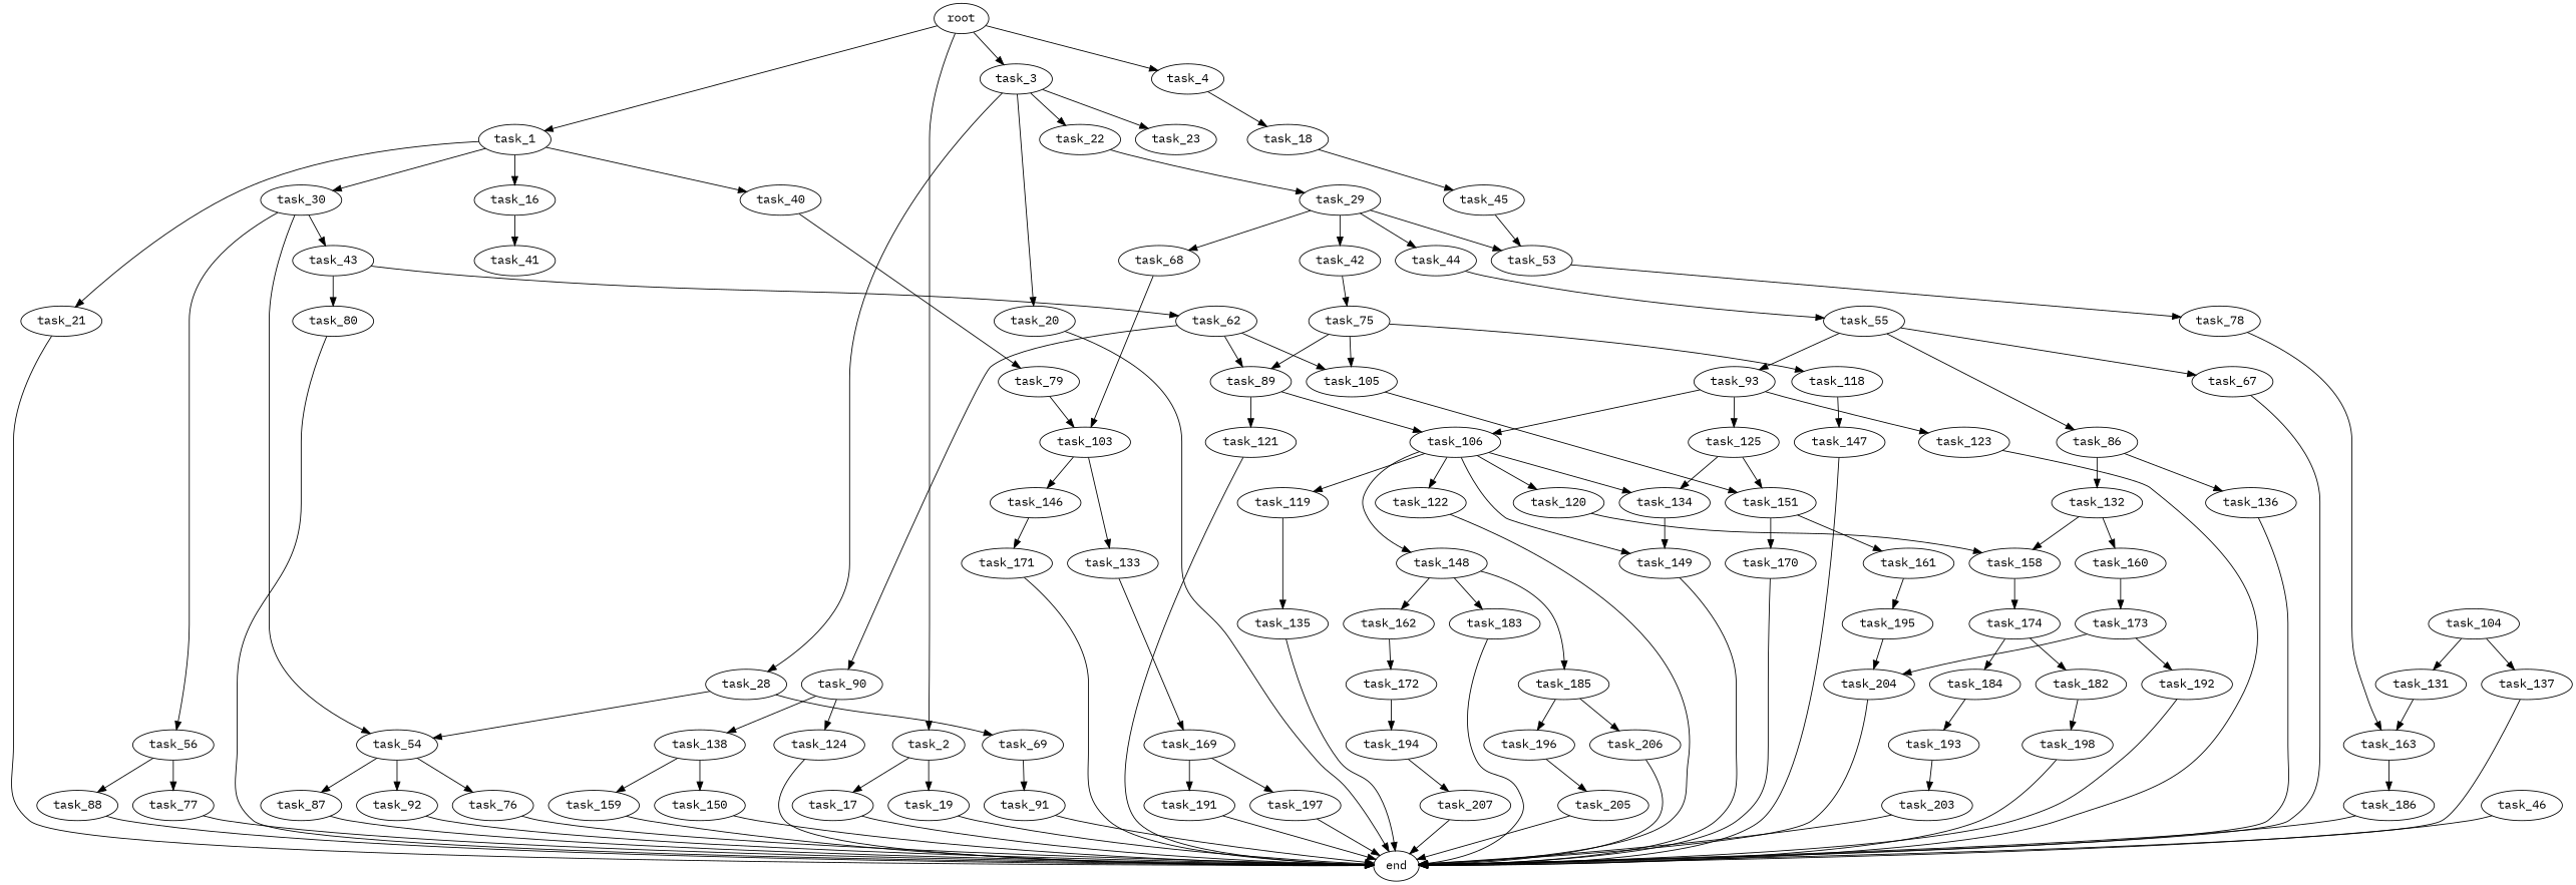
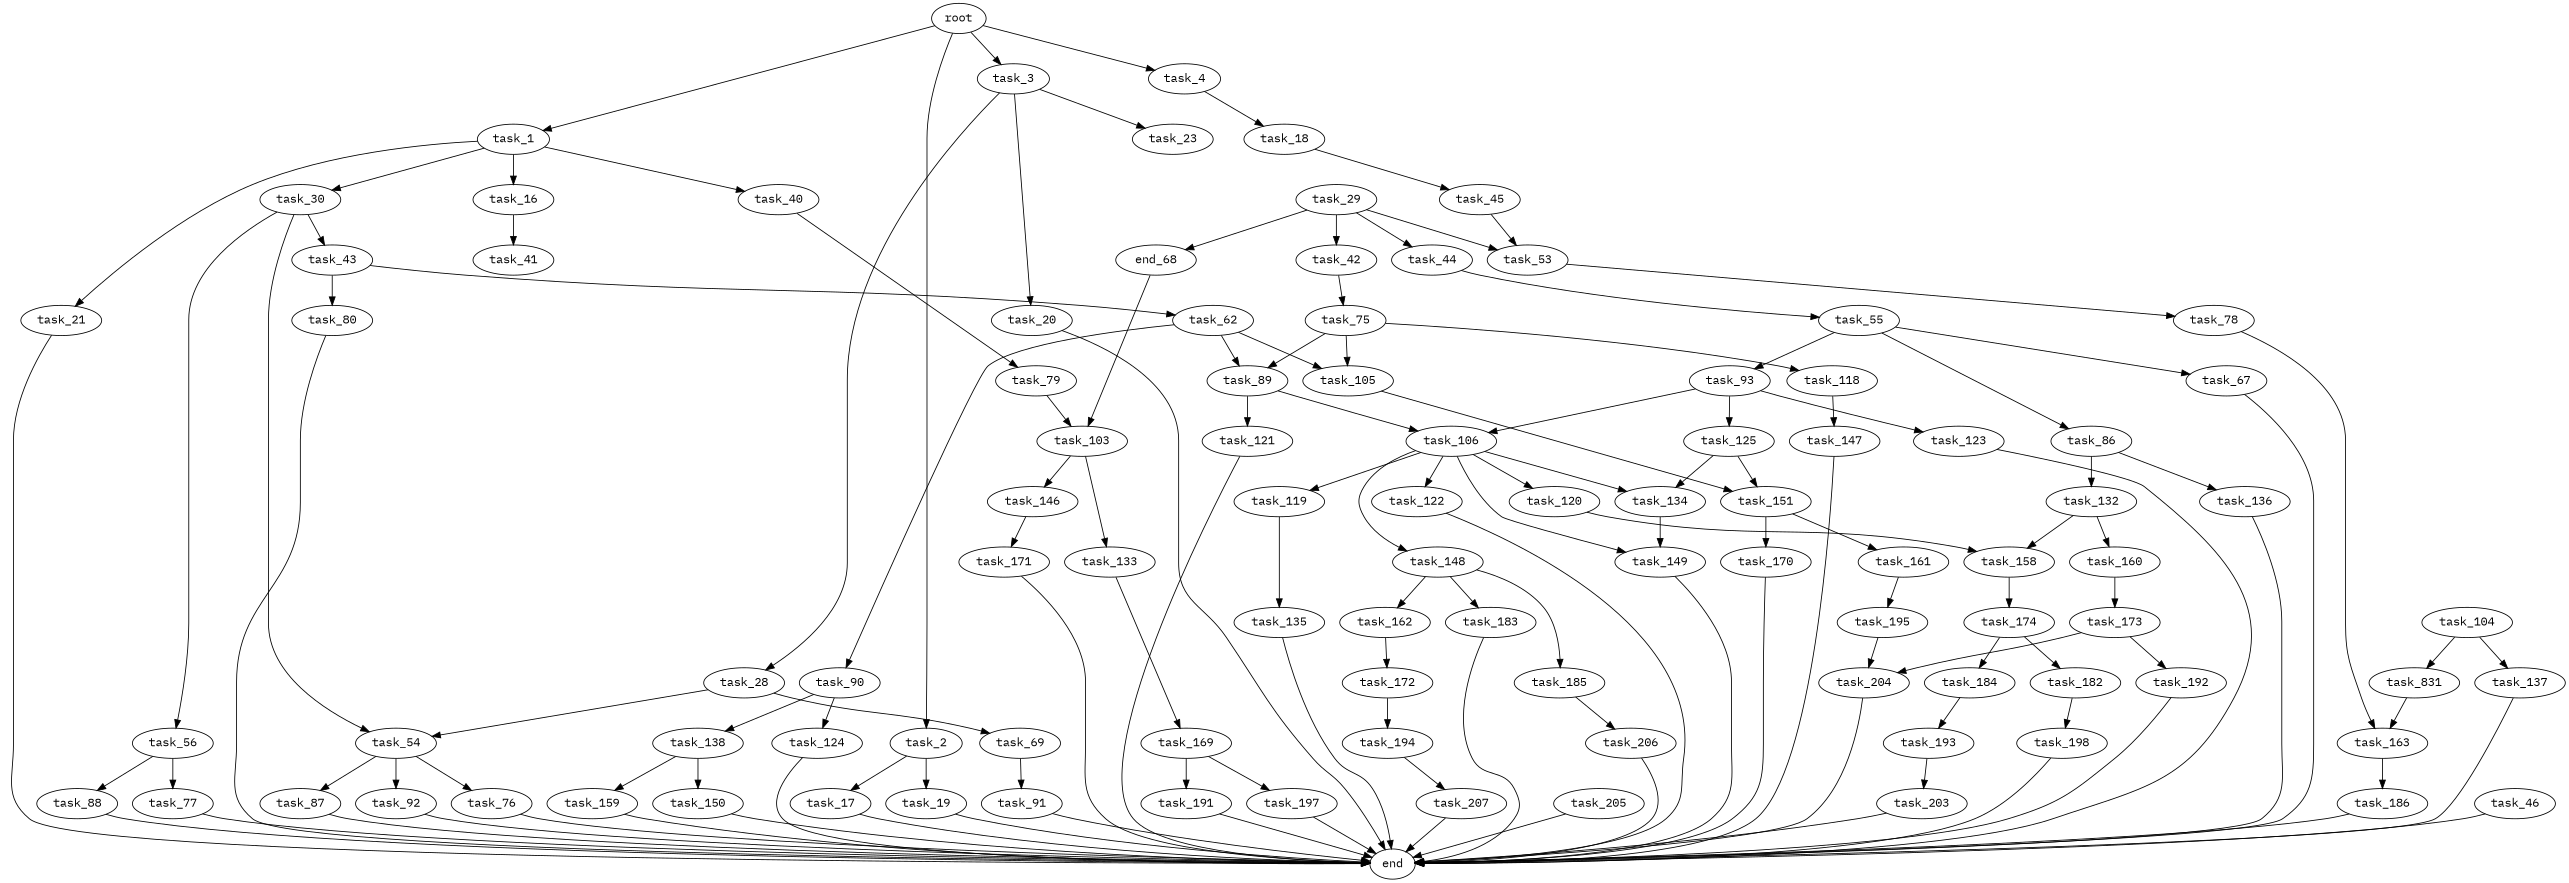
  digraph {
    fontname="IBM Plex Mono"
    node [fontname="IBM Plex Mono"]
    edge [fontname="IBM Plex Mono"]
    root
    task_1
    task_2
    task_3
    task_4
    task_16
    task_21
    task_30
    task_40
    task_17
    task_19
    task_20
-   task_22
    task_23
    task_28
    task_18
    task_41
    end
    task_54
    task_43
    task_56
    task_79
    task_29
    task_69
    task_45
    task_76
    task_87
    task_92
    n29 [label=task_62]
    task_80
    task_77
    task_88
    task_103
    task_53
    task_42
    task_44
-   task_68
+   task_68 [label=end_68]
    task_46
    task_91
    task_78
    task_75
    task_55
    task_89
    task_105
    task_118
    task_67
    task_86
    task_93
    task_163
    task_133
    task_146
    task_90
    task_106
    task_121
    task_151
    task_147
    task_124
    task_138
    task_132
    task_136
    task_123
    task_125
    task_104
-   task_131
+   task_131 [label=task_831]
    task_137
    task_158
    task_160
    task_119
    task_120
    task_122
    task_134
    task_148
    task_149
    task_150
    task_159
    task_161
    task_170
    task_169
    task_171
    task_174
    task_173
    task_135
    task_162
    task_183
    task_185
    task_191
    task_197
    task_186
    task_195
    task_172
-   task_196
    task_206
    task_182
    task_184
    task_192
    task_204
    task_194
    task_205
    task_198
    task_193
    task_207
    task_203
    root -> task_1
    root -> task_2
    root -> task_3
    root -> task_4
    task_1 -> task_16
    task_1 -> task_21
    task_1 -> task_30
    task_1 -> task_40
    task_2 -> task_17
    task_2 -> task_19
    task_3 -> task_20
-   task_3 -> task_22
    task_3 -> task_23
    task_3 -> task_28
    task_4 -> task_18
    task_16 -> task_41
    task_21 -> end
    task_30 -> task_54
    task_30 -> task_43
    task_30 -> task_56
    task_40 -> task_79
    task_17 -> end
    task_19 -> end
    task_20 -> end
-   task_22 -> task_29
    task_28 -> task_54
    task_28 -> task_69
    task_18 -> task_45
    task_54 -> task_76
    task_54 -> task_87
    task_54 -> task_92
    task_43 -> n29
    task_43 -> task_80
    task_56 -> task_77
    task_56 -> task_88
    task_79 -> task_103
    task_29 -> task_53
    task_29 -> task_42
    task_29 -> task_44
    task_29 -> task_68
    task_69 -> task_91
    task_45 -> task_53
    task_76 -> end
    task_87 -> end
    task_92 -> end
    n29 -> task_89
    n29 -> task_105
    n29 -> task_90
    task_80 -> end
    task_77 -> end
    task_88 -> end
    task_103 -> task_133
    task_103 -> task_146
    task_53 -> task_78
    task_42 -> task_75
    task_44 -> task_55
    task_68 -> task_103
    task_46 -> end
    task_91 -> end
    task_78 -> task_163
    task_75 -> task_89
    task_75 -> task_105
    task_75 -> task_118
    task_55 -> task_67
    task_55 -> task_86
    task_55 -> task_93
    task_89 -> task_106
    task_89 -> task_121
    task_105 -> task_151
    task_118 -> task_147
    task_67 -> end
    task_86 -> task_132
    task_86 -> task_136
    task_93 -> task_106
    task_93 -> task_123
    task_93 -> task_125
    task_163 -> task_186
    task_133 -> task_169
    task_146 -> task_171
    task_90 -> task_124
    task_90 -> task_138
    task_106 -> task_119
    task_106 -> task_120
    task_106 -> task_122
    task_106 -> task_134
    task_106 -> task_148
    task_106 -> task_149
    task_121 -> end
    task_151 -> task_161
    task_151 -> task_170
    task_147 -> end
    task_124 -> end
    task_138 -> task_150
    task_138 -> task_159
    task_132 -> task_158
    task_132 -> task_160
    task_136 -> end
    task_123 -> end
    task_125 -> task_151
    task_125 -> task_134
    task_104 -> task_131
    task_104 -> task_137
    task_131 -> task_163
    task_137 -> end
    task_158 -> task_174
    task_160 -> task_173
    task_119 -> task_135
    task_120 -> task_158
    task_122 -> end
    task_134 -> task_149
    task_148 -> task_162
    task_148 -> task_183
    task_148 -> task_185
    task_149 -> end
    task_150 -> end
    task_159 -> end
    task_161 -> task_195
    task_170 -> end
    task_169 -> task_191
    task_169 -> task_197
    task_171 -> end
    task_174 -> task_182
    task_174 -> task_184
    task_173 -> task_192
    task_173 -> task_204
    task_135 -> end
    task_162 -> task_172
    task_183 -> end
-   task_185 -> task_196
    task_185 -> task_206
    task_191 -> end
    task_197 -> end
    task_186 -> end
    task_195 -> task_204
    task_172 -> task_194
-   task_196 -> task_205
    task_206 -> end
    task_182 -> task_198
    task_184 -> task_193
    task_192 -> end
    task_204 -> end
    task_194 -> task_207
    task_205 -> end
    task_198 -> end
    task_193 -> task_203
    task_207 -> end
    task_203 -> end
  }
